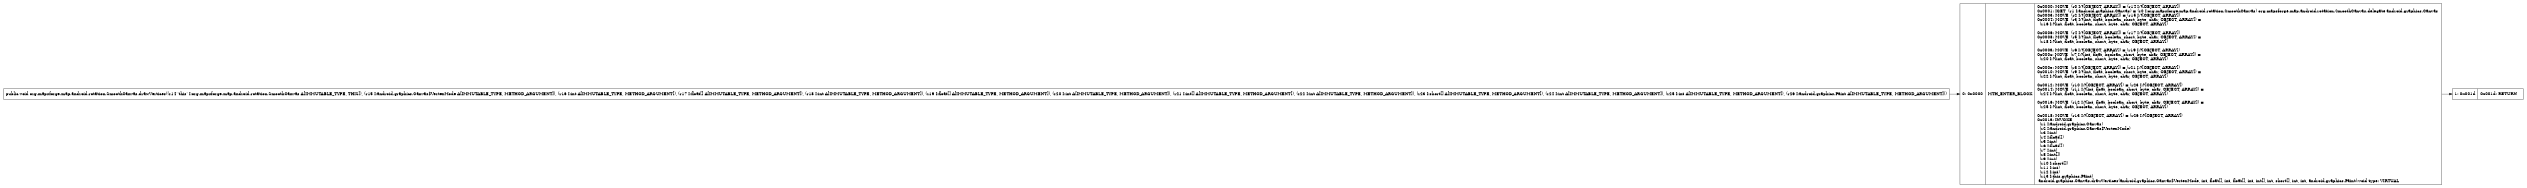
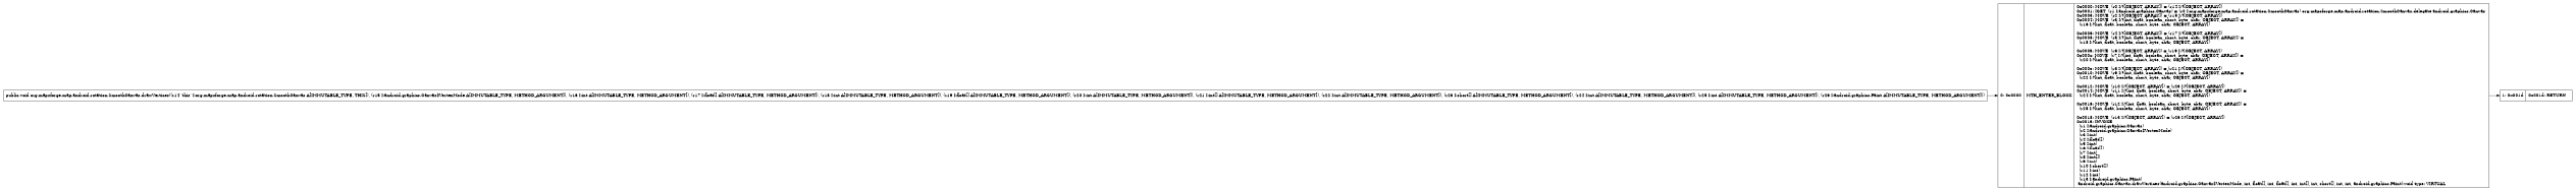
  digraph {
    rankdir=LR
    node [shape=record]
-   n1 [label="{0\:\ 0x0000|MTH_ENTER_BLOCK\l|0x0000: MOVE  (r0 I:?[OBJECT, ARRAY]) = (r14 I:?[OBJECT, ARRAY]) \l0x0001: IGET  (r1 I:android.graphics.Canvas) = (r0 I:org.mapsforge.map.android.rotation.SmoothCanvas) org.mapsforge.map.android.rotation.SmoothCanvas.delegate android.graphics.Canvas \l0x0003: MOVE  (r2 I:?[OBJECT, ARRAY]) = (r15 I:?[OBJECT, ARRAY]) \l0x0004: MOVE  (r3 I:?[int, float, boolean, short, byte, char, OBJECT, ARRAY]) = \l  (r16 I:?[int, float, boolean, short, byte, char, OBJECT, ARRAY])\l \l0x0006: MOVE  (r4 I:?[OBJECT, ARRAY]) = (r17 I:?[OBJECT, ARRAY]) \l0x0008: MOVE  (r5 I:?[int, float, boolean, short, byte, char, OBJECT, ARRAY]) = \l  (r18 I:?[int, float, boolean, short, byte, char, OBJECT, ARRAY])\l \l0x000a: MOVE  (r6 I:?[OBJECT, ARRAY]) = (r19 I:?[OBJECT, ARRAY]) \l0x000c: MOVE  (r7 I:?[int, float, boolean, short, byte, char, OBJECT, ARRAY]) = \l  (r20 I:?[int, float, boolean, short, byte, char, OBJECT, ARRAY])\l \l0x000e: MOVE  (r8 I:?[OBJECT, ARRAY]) = (r21 I:?[OBJECT, ARRAY]) \l0x0010: MOVE  (r9 I:?[int, float, boolean, short, byte, char, OBJECT, ARRAY]) = \l  (r22 I:?[int, float, boolean, short, byte, char, OBJECT, ARRAY])\l \l0x0012: MOVE  (r10 I:?[OBJECT, ARRAY]) = (r23 I:?[OBJECT, ARRAY]) \l0x0014: MOVE  (r11 I:?[int, float, boolean, short, byte, char, OBJECT, ARRAY]) = \l  (r24 I:?[int, float, boolean, short, byte, char, OBJECT, ARRAY])\l \l0x0016: MOVE  (r12 I:?[int, float, boolean, short, byte, char, OBJECT, ARRAY]) = \l  (r25 I:?[int, float, boolean, short, byte, char, OBJECT, ARRAY])\l \l0x0018: MOVE  (r13 I:?[OBJECT, ARRAY]) = (r26 I:?[OBJECT, ARRAY]) \l0x001a: INVOKE  \l  (r1 I:android.graphics.Canvas)\l  (r2 I:android.graphics.Canvas$VertexMode)\l  (r3 I:int)\l  (r4 I:float[])\l  (r5 I:int)\l  (r6 I:float[])\l  (r7 I:int)\l  (r8 I:int[])\l  (r9 I:int)\l  (r10 I:short[])\l  (r11 I:int)\l  (r12 I:int)\l  (r13 I:this.graphics.Paint)\l android.graphics.Canvas.drawVertices(android.graphics.Canvas$VertexMode, int, float[], int, float[], int, int[], int, short[], int, int, android.graphics.Paint):void type: VIRTUAL \l}"]
+   n1 [label="{0\:\ 0x0000|MTH_ENTER_BLOCK\l|0x0000: MOVE  (r0 I:?[OBJECT, ARRAY]) = (r14 I:?[OBJECT, ARRAY]) \l0x0001: IGET  (r1 I:android.graphics.Canvas) = (r0 I:org.mapsforge.map.android.rotation.SmoothCanvas) org.mapsforge.map.android.rotation.SmoothCanvas.delegate android.graphics.Canvas \l0x0003: MOVE  (r2 I:?[OBJECT, ARRAY]) = (r15 I:?[OBJECT, ARRAY]) \l0x0004: MOVE  (r3 I:?[int, float, boolean, short, byte, char, OBJECT, ARRAY]) = \l  (r16 I:?[int, float, boolean, short, byte, char, OBJECT, ARRAY])\l \l0x0006: MOVE  (r4 I:?[OBJECT, ARRAY]) = (r17 I:?[OBJECT, ARRAY]) \l0x0008: MOVE  (r5 I:?[int, float, boolean, short, byte, char, OBJECT, ARRAY]) = \l  (r18 I:?[int, float, boolean, short, byte, char, OBJECT, ARRAY])\l \l0x000a: MOVE  (r6 I:?[OBJECT, ARRAY]) = (r19 I:?[OBJECT, ARRAY]) \l0x000c: MOVE  (r7 I:?[int, float, boolean, short, byte, char, OBJECT, ARRAY]) = \l  (r20 I:?[int, float, boolean, short, byte, char, OBJECT, ARRAY])\l \l0x000e: MOVE  (r8 I:?[OBJECT, ARRAY]) = (r21 I:?[OBJECT, ARRAY]) \l0x0010: MOVE  (r9 I:?[int, float, boolean, short, byte, char, OBJECT, ARRAY]) = \l  (r22 I:?[int, float, boolean, short, byte, char, OBJECT, ARRAY])\l \l0x0012: MOVE  (r10 I:?[OBJECT, ARRAY]) = (r23 I:?[OBJECT, ARRAY]) \l0x0014: MOVE  (r11 I:?[int, float, boolean, short, byte, char, OBJECT, ARRAY]) = \l  (r24 I:?[int, float, boolean, short, byte, char, OBJECT, ARRAY])\l \l0x0016: MOVE  (r12 I:?[int, float, boolean, short, byte, char, OBJECT, ARRAY]) = \l  (r25 I:?[int, float, boolean, short, byte, char, OBJECT, ARRAY])\l \l0x0018: MOVE  (r13 I:?[OBJECT, ARRAY]) = (r26 I:?[OBJECT, ARRAY]) \l0x001a: INVOKE  \l  (r1 I:android.graphics.Canvas)\l  (r2 I:android.graphics.Canvas$VertexMode)\l  (r3 I:int)\l  (r4 I:float[])\l  (r5 I:int)\l  (r6 I:float[])\l  (r7 I:int)\l  (r8 I:int[])\l  (r9 I:int)\l  (r10 I:short[])\l  (r11 I:int)\l  (r12 I:int)\l  (r13 I:android.graphics.Paint)\l android.graphics.Canvas.drawVertices(android.graphics.Canvas$VertexMode, int, float[], int, float[], int, int[], int, short[], int, int, android.graphics.Paint):void type: VIRTUAL \l}"]
    n2 [label="{1\:\ 0x001d|0x001d: RETURN   \l}"]
    n3 [label="{public void org.mapsforge.map.android.rotation.SmoothCanvas.drawVertices((r14 'this' I:org.mapsforge.map.android.rotation.SmoothCanvas A[IMMUTABLE_TYPE, THIS]), (r15 I:android.graphics.Canvas$VertexMode A[IMMUTABLE_TYPE, METHOD_ARGUMENT]), (r16 I:int A[IMMUTABLE_TYPE, METHOD_ARGUMENT]), (r17 I:float[] A[IMMUTABLE_TYPE, METHOD_ARGUMENT]), (r18 I:int A[IMMUTABLE_TYPE, METHOD_ARGUMENT]), (r19 I:float[] A[IMMUTABLE_TYPE, METHOD_ARGUMENT]), (r20 I:int A[IMMUTABLE_TYPE, METHOD_ARGUMENT]), (r21 I:int[] A[IMMUTABLE_TYPE, METHOD_ARGUMENT]), (r22 I:int A[IMMUTABLE_TYPE, METHOD_ARGUMENT]), (r23 I:short[] A[IMMUTABLE_TYPE, METHOD_ARGUMENT]), (r24 I:int A[IMMUTABLE_TYPE, METHOD_ARGUMENT]), (r25 I:int A[IMMUTABLE_TYPE, METHOD_ARGUMENT]), (r26 I:android.graphics.Paint A[IMMUTABLE_TYPE, METHOD_ARGUMENT])) }"]
    n1 -> n2
    n3 -> n1
  }
